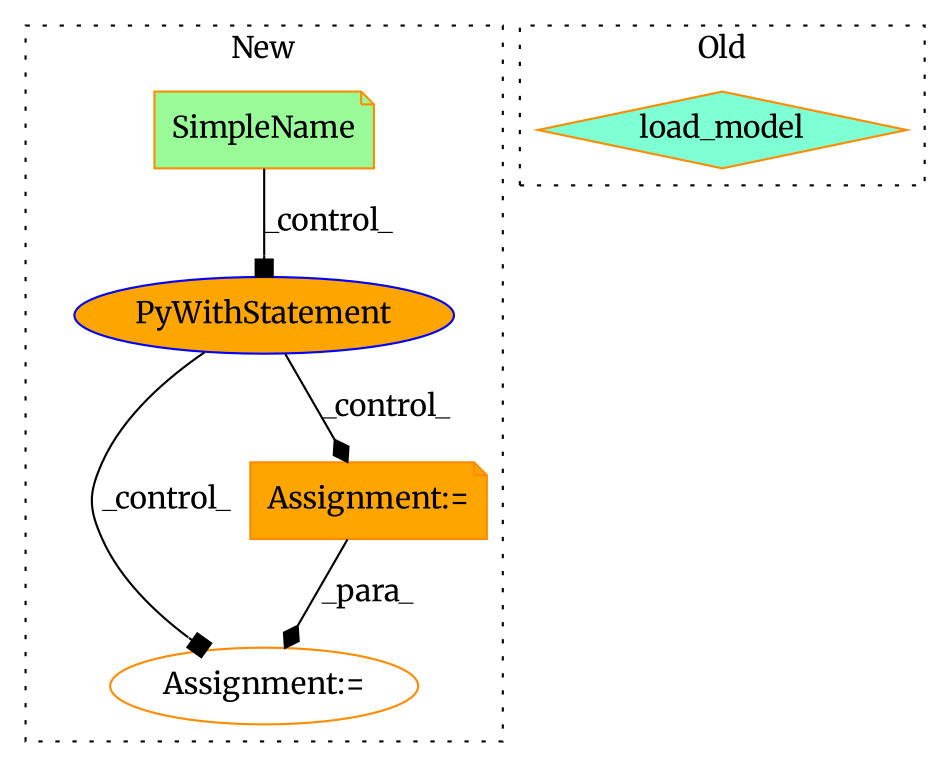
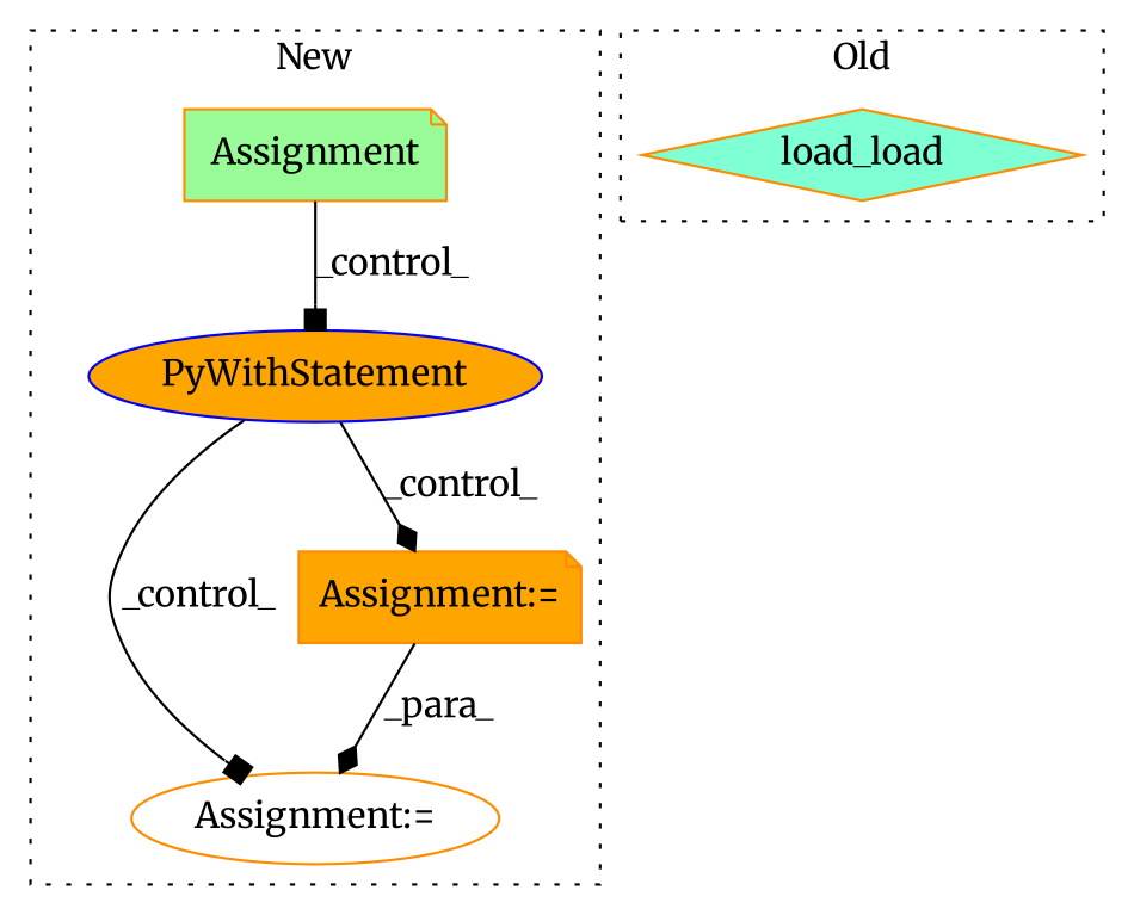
  digraph {
    fontname=Merriweather
    node [a=7 color=darkorange fillcolor=orange fontname=Merriweather l=1 shape=ellipse style=filled]
    edge [arrowhead=box fontname=Merriweather]
    n1 [a=104 color=blue l="10,2" label=PyWithStatement s="5157,5182"]
-   n2 [a=42 fillcolor=palegreen label=SimpleName shape=note l=""]
+   n2 [a=42 fillcolor=palegreen label=Assignment shape=note l=""]
    n3 [fillcolor=white label="Assignment:=" s=5304]
    n4 [label="Assignment:=" s=5195 shape=note]
-   n5 [a=32 fillcolor=aquamarine l=12 label=load_model s=1712 shape=diamond]
+   n5 [a=32 fillcolor=aquamarine l=12 label=load_load s=1712 shape=diamond]
    subgraph cluster_1 {
      label=New
      style=dotted
      n1
      n2
      n3
      n4
    }
    subgraph cluster_2 {
      label=Old
      style=dotted
      n5
    }
    n1 -> n3 [label=_control_]
    n1 -> n4 [arrowhead=diamond label=_control_]
    n2 -> n1 [label=_control_]
    n4 -> n3 [arrowhead=diamond label=_para_]
  }
